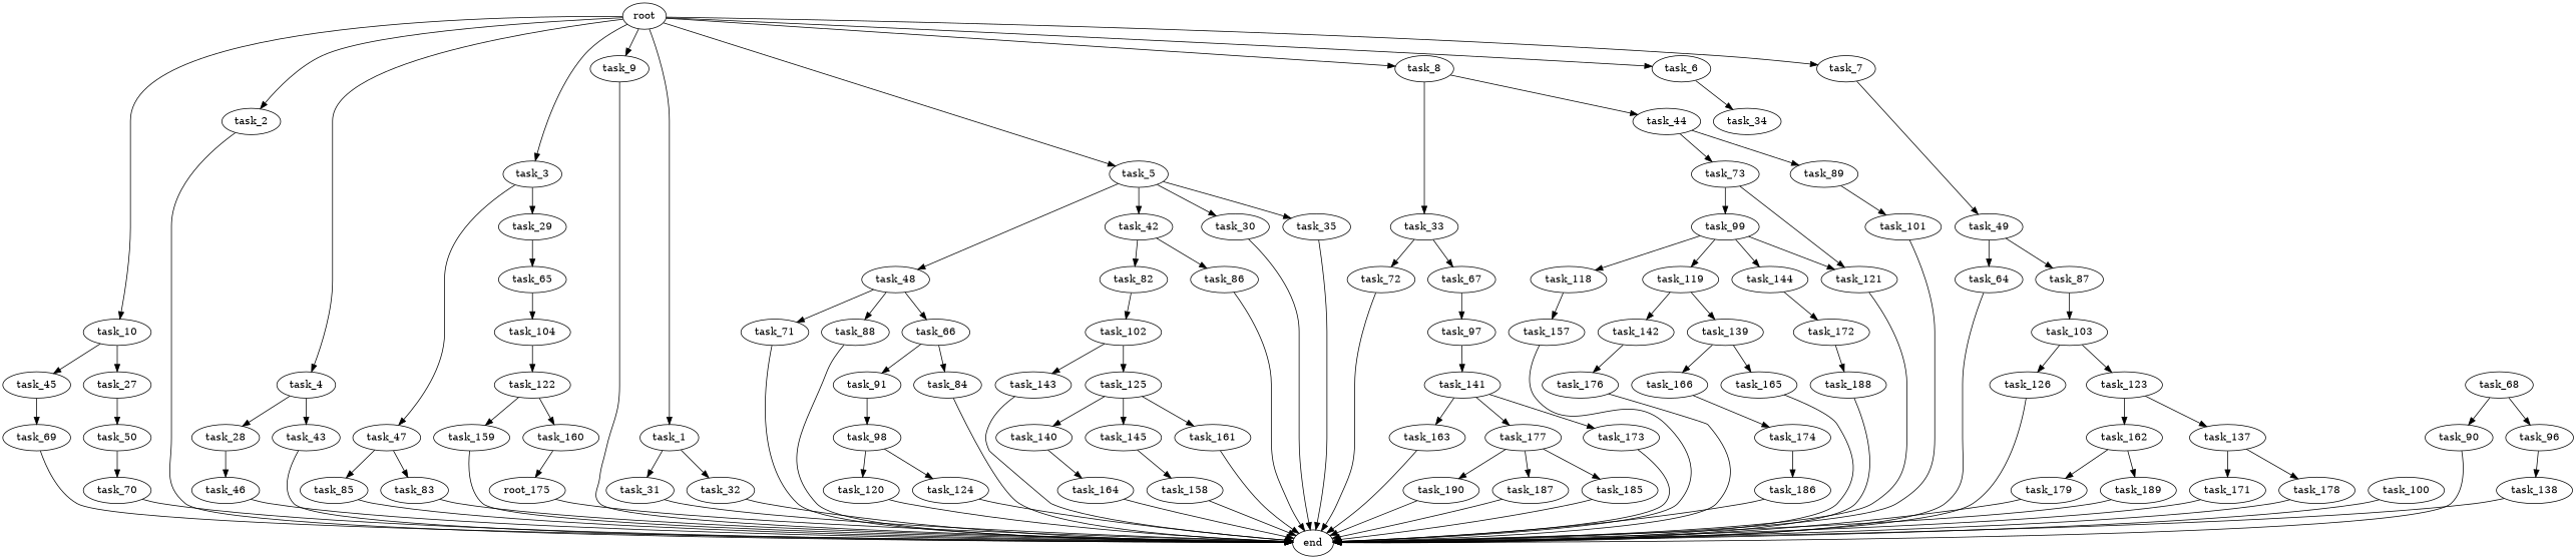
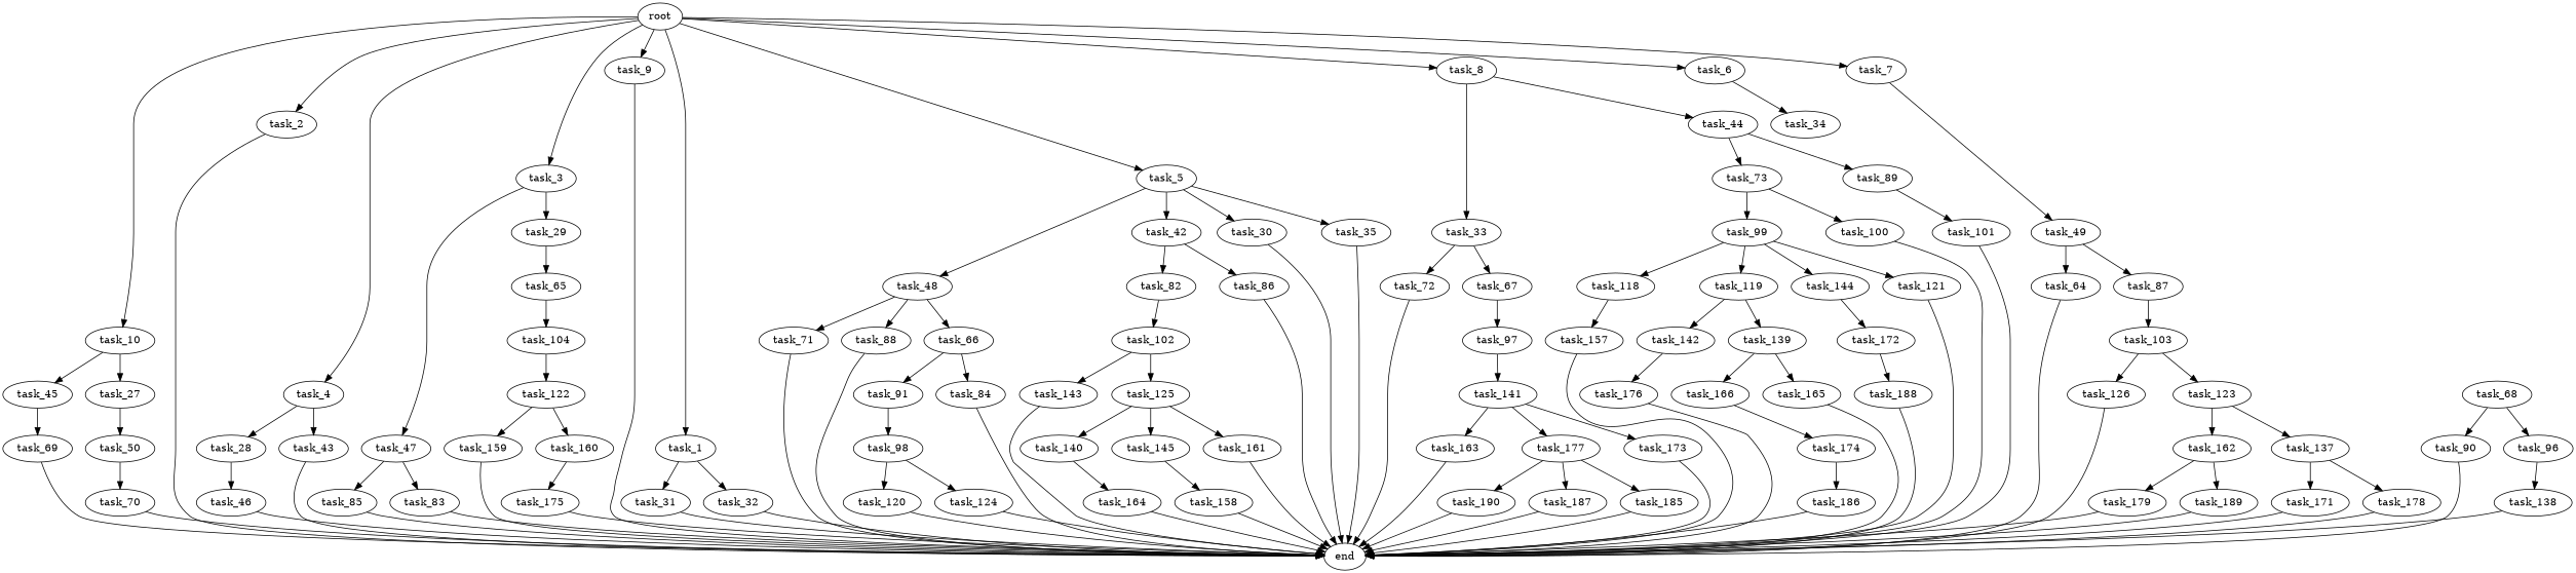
  digraph {
    task_118
    task_157
    end
    task_102
    task_143
    task_125
    task_140
    task_145
    task_161
    task_65
    task_104
    task_122
    task_176
    task_142
    task_162
    task_179
    task_189
    task_158
    task_72
    task_119
    task_139
    task_166
    task_165
    task_174
    task_186
    task_45
    task_69
    task_163
    task_144
    task_172
    task_188
    task_46
    task_159
    task_160
-   task_175 [label=root_175]
+   task_175
    task_73
    task_99
    task_100
    task_121
    task_82
    task_10
    task_27
    task_50
    task_28
    task_70
    task_71
    task_31
    task_49
    task_64
    task_87
    task_103
    task_90
    task_164
    task_190
    task_126
    task_2
    task_48
    task_88
    task_66
    task_91
    task_84
    task_67
    task_97
    task_141
    task_42
    task_86
    task_30
    task_177
    task_187
    task_185
    task_33
    task_4
    task_43
    task_96
    task_138
    task_85
    task_35
    task_173
    task_98
    task_120
    task_124
    task_89
    task_101
    task_3
    task_47
    task_29
    task_83
    task_9
    task_32
    task_68
    task_171
    task_1
    task_44
    task_5
    task_8
    task_123
    task_178
    root
    task_6
    task_7
    task_34
    task_137
    task_118 -> task_157
    task_157 -> end
    task_102 -> task_143
    task_102 -> task_125
    task_143 -> end
    task_125 -> task_140
    task_125 -> task_145
    task_125 -> task_161
    task_140 -> task_164
    task_145 -> task_158
    task_161 -> end
    task_65 -> task_104
    task_104 -> task_122
    task_122 -> task_159
    task_122 -> task_160
    task_176 -> end
    task_142 -> task_176
    task_162 -> task_179
    task_162 -> task_189
    task_179 -> end
    task_189 -> end
    task_158 -> end
    task_72 -> end
    task_119 -> task_142
    task_119 -> task_139
    task_139 -> task_166
    task_139 -> task_165
    task_166 -> task_174
    task_165 -> end
    task_174 -> task_186
    task_186 -> end
    task_45 -> task_69
    task_69 -> end
    task_163 -> end
    task_144 -> task_172
    task_172 -> task_188
    task_188 -> end
    task_46 -> end
    task_159 -> end
    task_160 -> task_175
    task_175 -> end
    task_73 -> task_99
-   task_73 -> task_121
+   task_73 -> task_100
    task_99 -> task_118
    task_99 -> task_119
    task_99 -> task_144
    task_99 -> task_121
    task_100 -> end
    task_121 -> end
    task_82 -> task_102
    task_10 -> task_45
    task_10 -> task_27
    task_27 -> task_50
    task_50 -> task_70
    task_28 -> task_46
    task_70 -> end
    task_71 -> end
    task_31 -> end
    task_49 -> task_64
    task_49 -> task_87
    task_64 -> end
    task_87 -> task_103
    task_103 -> task_126
    task_103 -> task_123
    task_90 -> end
    task_164 -> end
    task_190 -> end
    task_126 -> end
    task_2 -> end
    task_48 -> task_71
    task_48 -> task_88
    task_48 -> task_66
    task_88 -> end
    task_66 -> task_91
    task_66 -> task_84
    task_91 -> task_98
    task_84 -> end
    task_67 -> task_97
    task_97 -> task_141
    task_141 -> task_163
    task_141 -> task_177
    task_141 -> task_173
    task_42 -> task_82
    task_42 -> task_86
    task_86 -> end
    task_30 -> end
    task_177 -> task_190
    task_177 -> task_187
    task_177 -> task_185
    task_187 -> end
    task_185 -> end
    task_33 -> task_72
    task_33 -> task_67
    task_4 -> task_28
    task_4 -> task_43
    task_43 -> end
    task_96 -> task_138
    task_138 -> end
    task_85 -> end
    task_35 -> end
    task_173 -> end
    task_98 -> task_120
    task_98 -> task_124
    task_120 -> end
    task_124 -> end
    task_89 -> task_101
    task_101 -> end
    task_3 -> task_47
    task_3 -> task_29
    task_47 -> task_85
    task_47 -> task_83
    task_29 -> task_65
    task_83 -> end
    task_9 -> end
    task_32 -> end
    task_68 -> task_90
    task_68 -> task_96
    task_171 -> end
    task_1 -> task_31
    task_1 -> task_32
    task_44 -> task_73
    task_44 -> task_89
    task_5 -> task_48
    task_5 -> task_42
    task_5 -> task_30
    task_5 -> task_35
    task_8 -> task_33
    task_8 -> task_44
    task_123 -> task_162
    task_123 -> task_137
    task_178 -> end
    root -> task_10
    root -> task_2
    root -> task_4
    root -> task_3
    root -> task_9
    root -> task_1
    root -> task_5
    root -> task_8
    root -> task_6
    root -> task_7
    task_6 -> task_34
    task_7 -> task_49
    task_137 -> task_171
    task_137 -> task_178
  }
